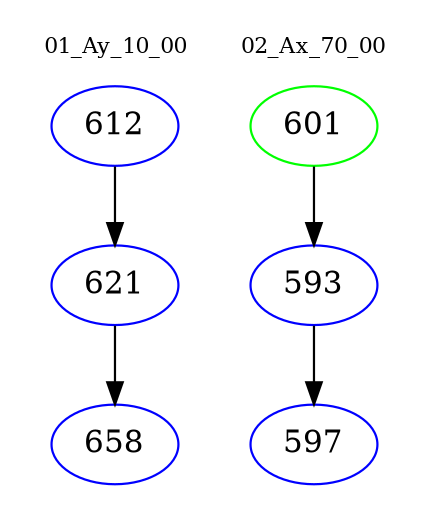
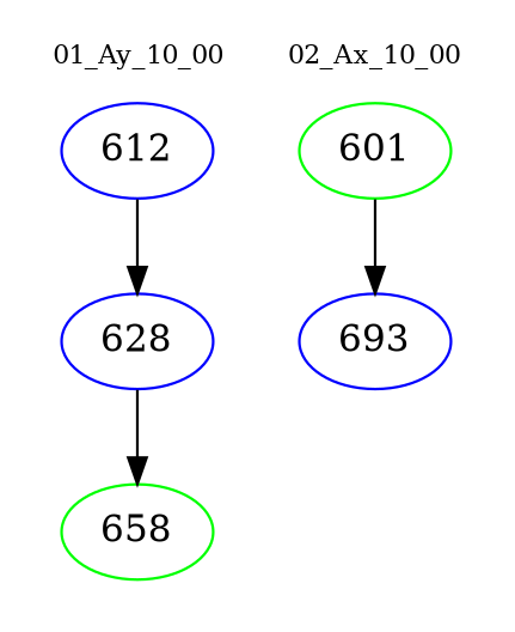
  digraph {
    node [color=blue]
    edge [color=black]
-   n1 [label=621]
+   n1 [label=628]
    n2 [label=612]
-   n3 [label=658]
-   n4 [label=593]
-   n5 [label=597]
+   n3 [color=green label=658]
+   n4 [label=693]
    n6 [color=green label=601]
    subgraph cluster_1 {
      color=white
      fontsize=10
      label="01_Ay_10_00"
      n1
      n2
      n3
    }
    subgraph cluster_2 {
      color=white
      fontsize=10
-     label="02_Ax_70_00"
+     label="02_Ax_10_00"
      n4
-     n5
      n6
    }
    n1 -> n3
    n2 -> n1
-   n4 -> n5
    n6 -> n4
  }
